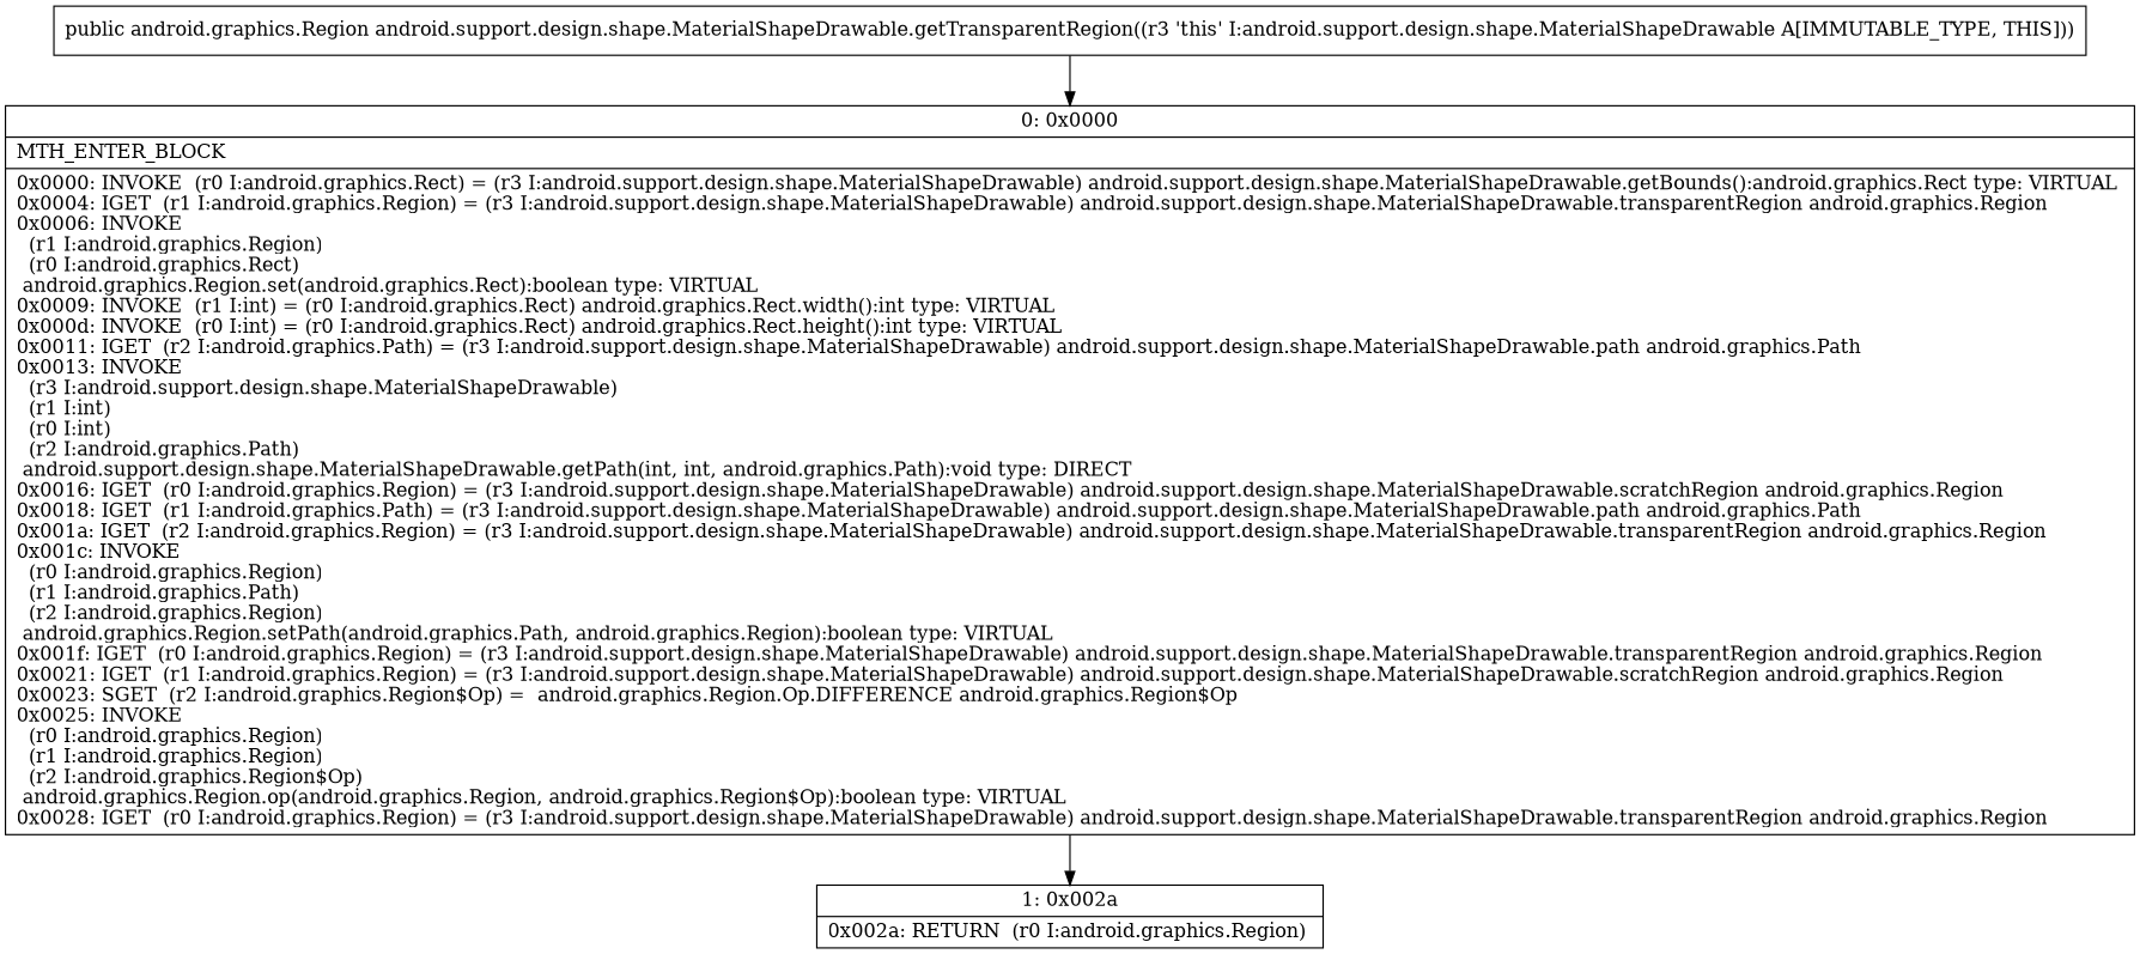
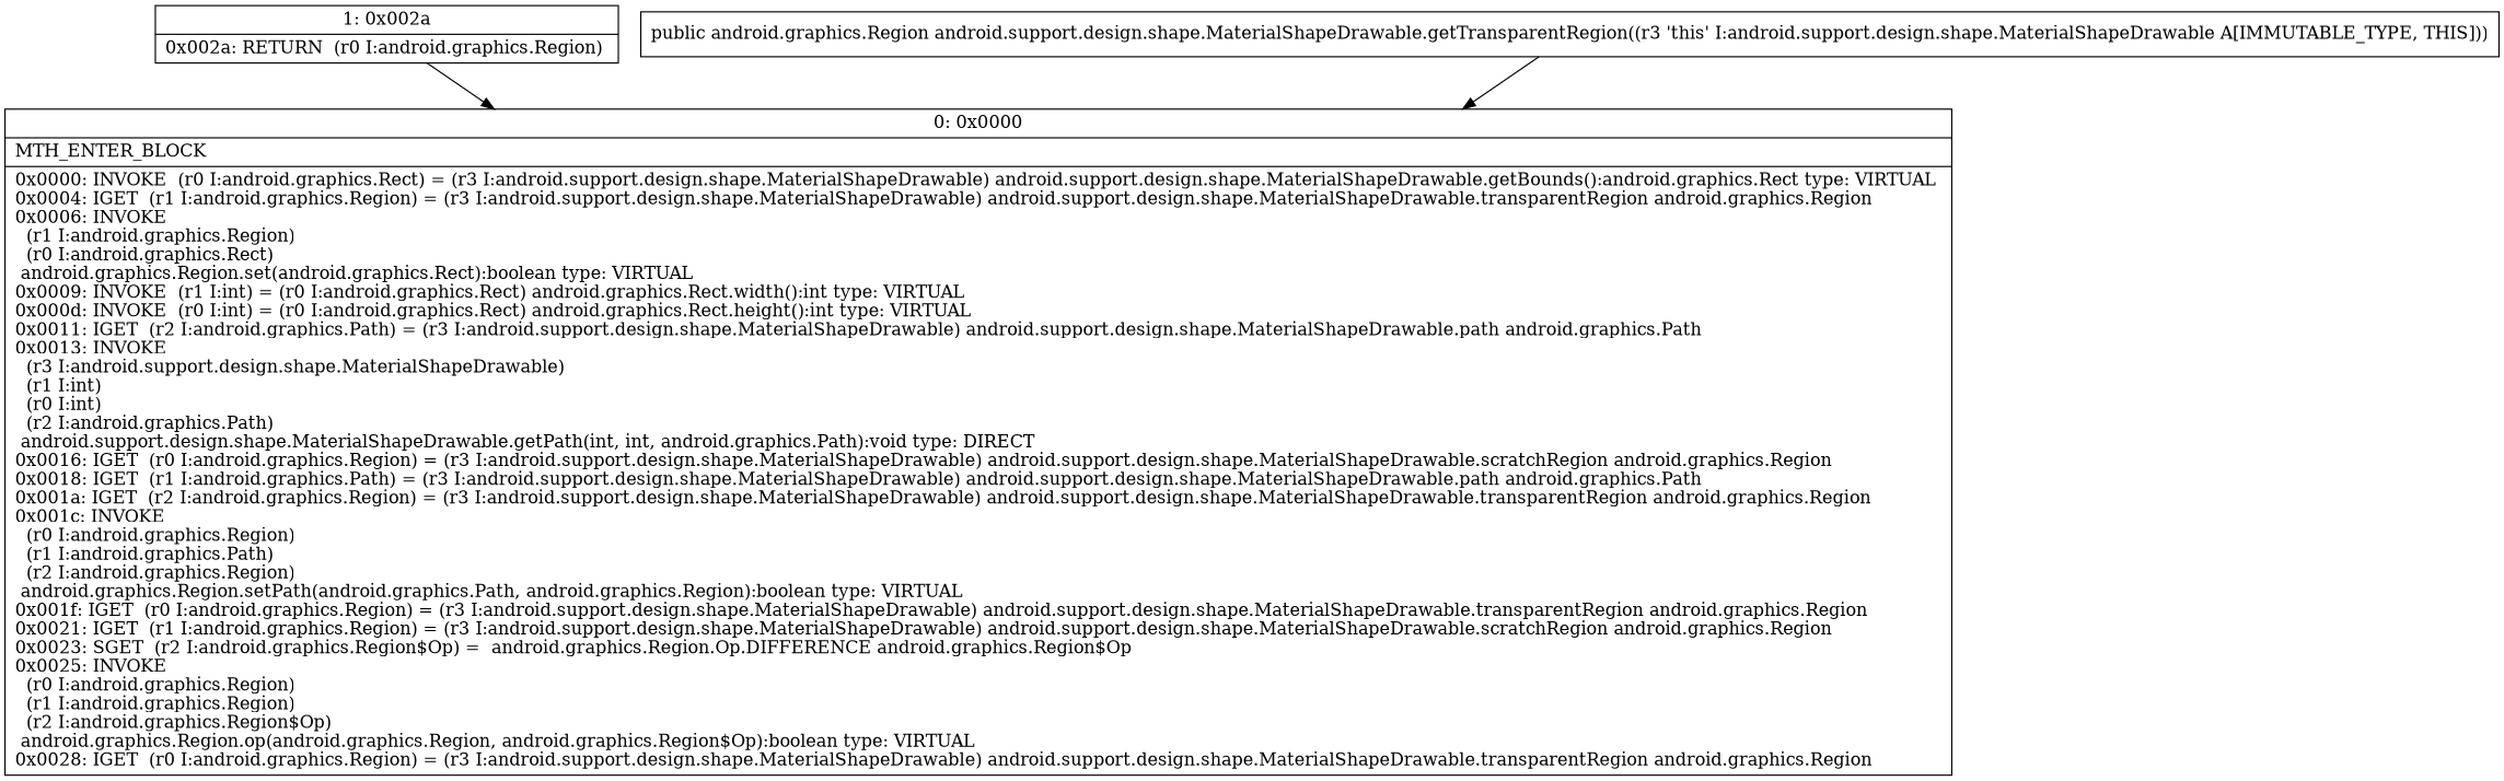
  digraph {
    node [shape=record]
    n1 [label="{0\:\ 0x0000|MTH_ENTER_BLOCK\l|0x0000: INVOKE  (r0 I:android.graphics.Rect) = (r3 I:android.support.design.shape.MaterialShapeDrawable) android.support.design.shape.MaterialShapeDrawable.getBounds():android.graphics.Rect type: VIRTUAL \l0x0004: IGET  (r1 I:android.graphics.Region) = (r3 I:android.support.design.shape.MaterialShapeDrawable) android.support.design.shape.MaterialShapeDrawable.transparentRegion android.graphics.Region \l0x0006: INVOKE  \l  (r1 I:android.graphics.Region)\l  (r0 I:android.graphics.Rect)\l android.graphics.Region.set(android.graphics.Rect):boolean type: VIRTUAL \l0x0009: INVOKE  (r1 I:int) = (r0 I:android.graphics.Rect) android.graphics.Rect.width():int type: VIRTUAL \l0x000d: INVOKE  (r0 I:int) = (r0 I:android.graphics.Rect) android.graphics.Rect.height():int type: VIRTUAL \l0x0011: IGET  (r2 I:android.graphics.Path) = (r3 I:android.support.design.shape.MaterialShapeDrawable) android.support.design.shape.MaterialShapeDrawable.path android.graphics.Path \l0x0013: INVOKE  \l  (r3 I:android.support.design.shape.MaterialShapeDrawable)\l  (r1 I:int)\l  (r0 I:int)\l  (r2 I:android.graphics.Path)\l android.support.design.shape.MaterialShapeDrawable.getPath(int, int, android.graphics.Path):void type: DIRECT \l0x0016: IGET  (r0 I:android.graphics.Region) = (r3 I:android.support.design.shape.MaterialShapeDrawable) android.support.design.shape.MaterialShapeDrawable.scratchRegion android.graphics.Region \l0x0018: IGET  (r1 I:android.graphics.Path) = (r3 I:android.support.design.shape.MaterialShapeDrawable) android.support.design.shape.MaterialShapeDrawable.path android.graphics.Path \l0x001a: IGET  (r2 I:android.graphics.Region) = (r3 I:android.support.design.shape.MaterialShapeDrawable) android.support.design.shape.MaterialShapeDrawable.transparentRegion android.graphics.Region \l0x001c: INVOKE  \l  (r0 I:android.graphics.Region)\l  (r1 I:android.graphics.Path)\l  (r2 I:android.graphics.Region)\l android.graphics.Region.setPath(android.graphics.Path, android.graphics.Region):boolean type: VIRTUAL \l0x001f: IGET  (r0 I:android.graphics.Region) = (r3 I:android.support.design.shape.MaterialShapeDrawable) android.support.design.shape.MaterialShapeDrawable.transparentRegion android.graphics.Region \l0x0021: IGET  (r1 I:android.graphics.Region) = (r3 I:android.support.design.shape.MaterialShapeDrawable) android.support.design.shape.MaterialShapeDrawable.scratchRegion android.graphics.Region \l0x0023: SGET  (r2 I:android.graphics.Region$Op) =  android.graphics.Region.Op.DIFFERENCE android.graphics.Region$Op \l0x0025: INVOKE  \l  (r0 I:android.graphics.Region)\l  (r1 I:android.graphics.Region)\l  (r2 I:android.graphics.Region$Op)\l android.graphics.Region.op(android.graphics.Region, android.graphics.Region$Op):boolean type: VIRTUAL \l0x0028: IGET  (r0 I:android.graphics.Region) = (r3 I:android.support.design.shape.MaterialShapeDrawable) android.support.design.shape.MaterialShapeDrawable.transparentRegion android.graphics.Region \l}"]
    n2 [label="{1\:\ 0x002a|0x002a: RETURN  (r0 I:android.graphics.Region) \l}"]
    n3 [label="{public android.graphics.Region android.support.design.shape.MaterialShapeDrawable.getTransparentRegion((r3 'this' I:android.support.design.shape.MaterialShapeDrawable A[IMMUTABLE_TYPE, THIS])) }"]
-   n1 -> n2
+   n2 -> n1
    n3 -> n1
  }
